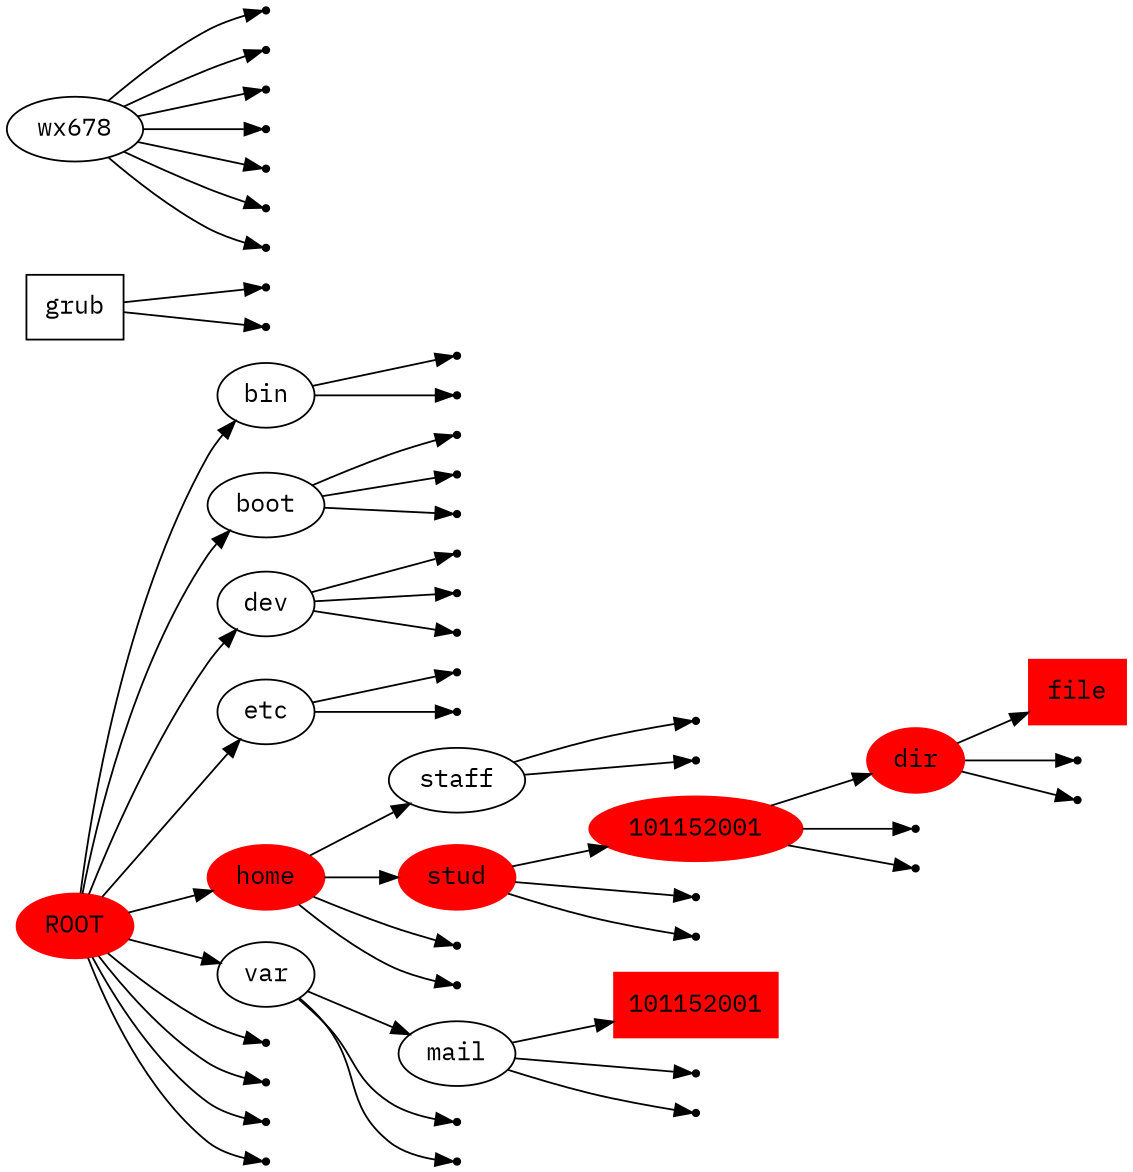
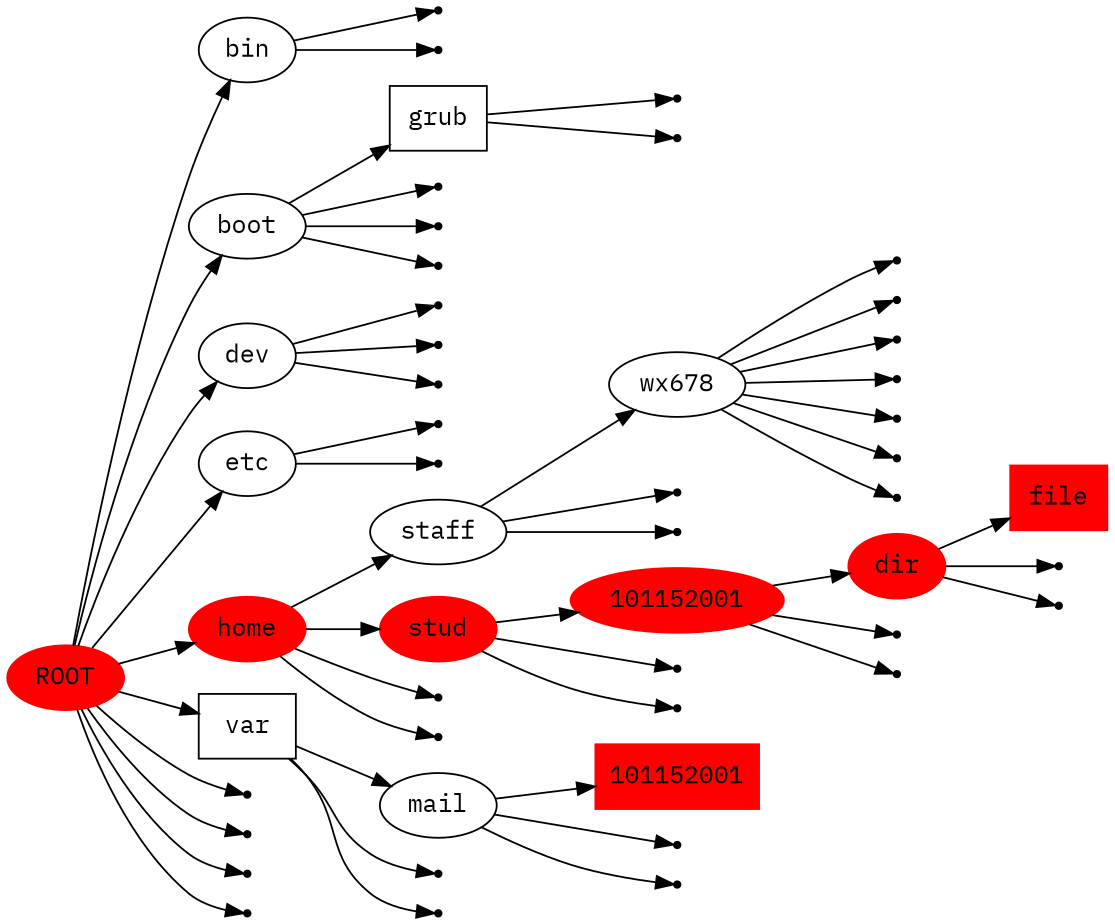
  digraph {
    fontname="IBM Plex Mono"
    rankdir=LR
    node [fontname="IBM Plex Mono" shape=point]
    edge [fontname="IBM Plex Mono"]
    ROOT [color=red style=filled shape=""]
    bin [shape=""]
    boot [shape=""]
    dev [shape=""]
    etc [shape=""]
    home [color=red style=filled shape=""]
-   var [shape=""]
+   var [shape=box]
    root1
    root2
    root3
    root4
    bin1
    bin2
    grub [shape=box]
    boot1
    boot2
    boot3
    dev1
    dev2
    dev3
    etc1
    etc2
    staff [shape=""]
    stud [color=red style=filled shape=""]
    home1
    home2
    n27 [label=mail shape=""]
    var1
    var2
    grub1
    grub2
    n32 [label=wx678 shape=""]
    staff1
    staff2
    n35 [color=red label=101152001 style=filled shape=""]
    stud3
    stud4
    n38 [color=red label=101152001 shape=box style=filled]
    varmail3
    varmail4
    wx6721
    wx6722
    wx6723
    wx6724
    wx6725
    wx6726
    wx6727
    n48 [color=red label=dir style=filled shape=""]
    stud13
    stud14
    n51 [color=red label=file shape=box style=filled]
    stud112
    stud113
    ROOT -> bin
    ROOT -> boot
    ROOT -> dev
    ROOT -> etc
    ROOT -> home
    ROOT -> var
    ROOT -> root1
    ROOT -> root2
    ROOT -> root3
    ROOT -> root4
    bin -> bin1
    bin -> bin2
+   boot -> grub
    boot -> boot1
    boot -> boot2
    boot -> boot3
    dev -> dev1
    dev -> dev2
    dev -> dev3
    etc -> etc1
    etc -> etc2
    home -> staff
    home -> stud
    home -> home1
    home -> home2
    var -> n27
    var -> var1
    var -> var2
    grub -> grub1
    grub -> grub2
+   staff -> n32
    staff -> staff1
    staff -> staff2
    stud -> n35
    stud -> stud3
    stud -> stud4
    n27 -> n38
    n27 -> varmail3
    n27 -> varmail4
    n32 -> wx6721
    n32 -> wx6722
    n32 -> wx6723
    n32 -> wx6724
    n32 -> wx6725
    n32 -> wx6726
    n32 -> wx6727
    n35 -> n48
    n35 -> stud13
    n35 -> stud14
    n48 -> n51
    n48 -> stud112
    n48 -> stud113
  }
